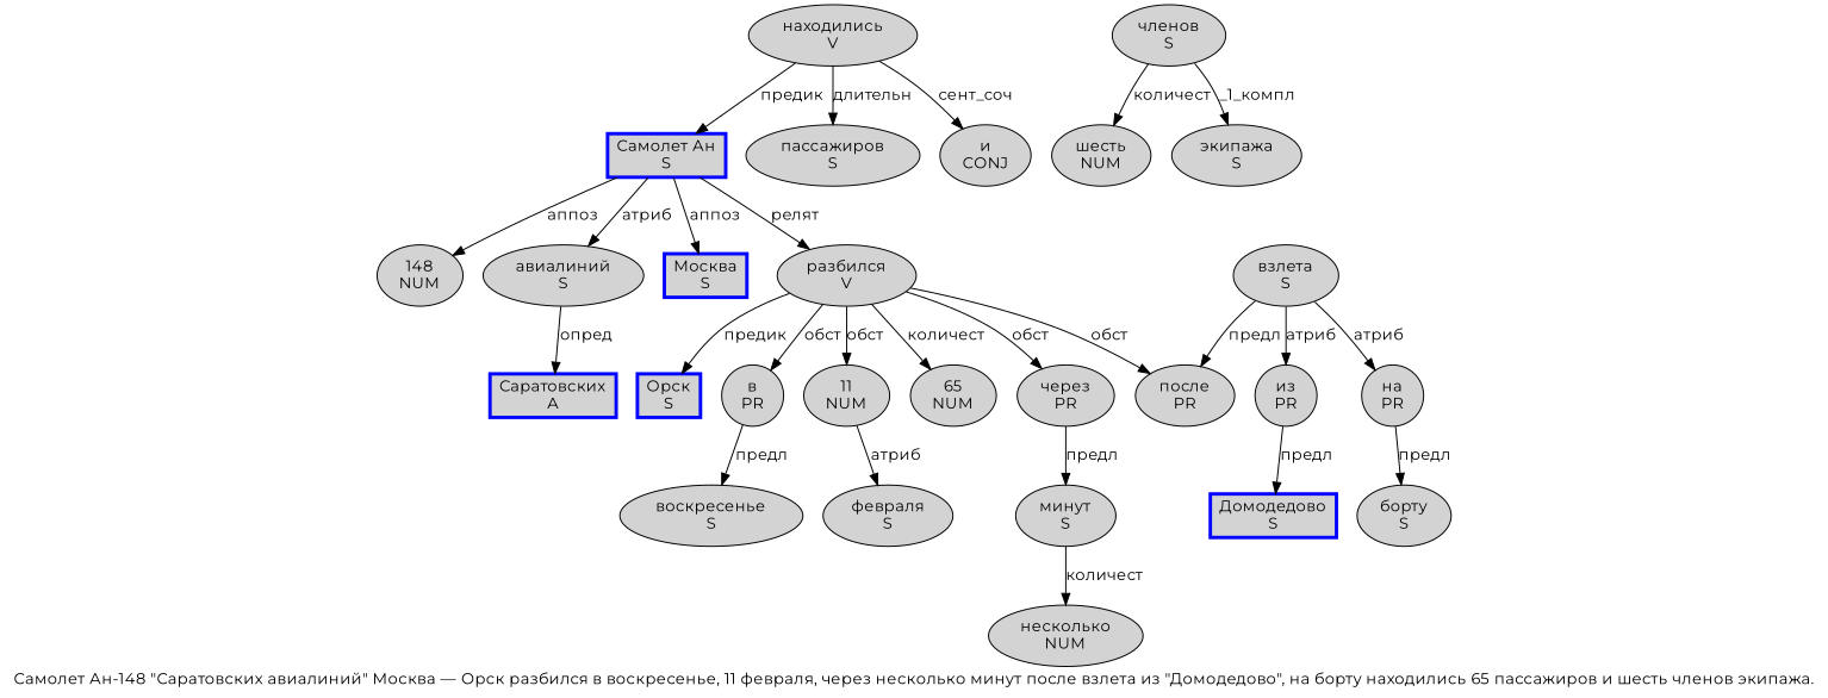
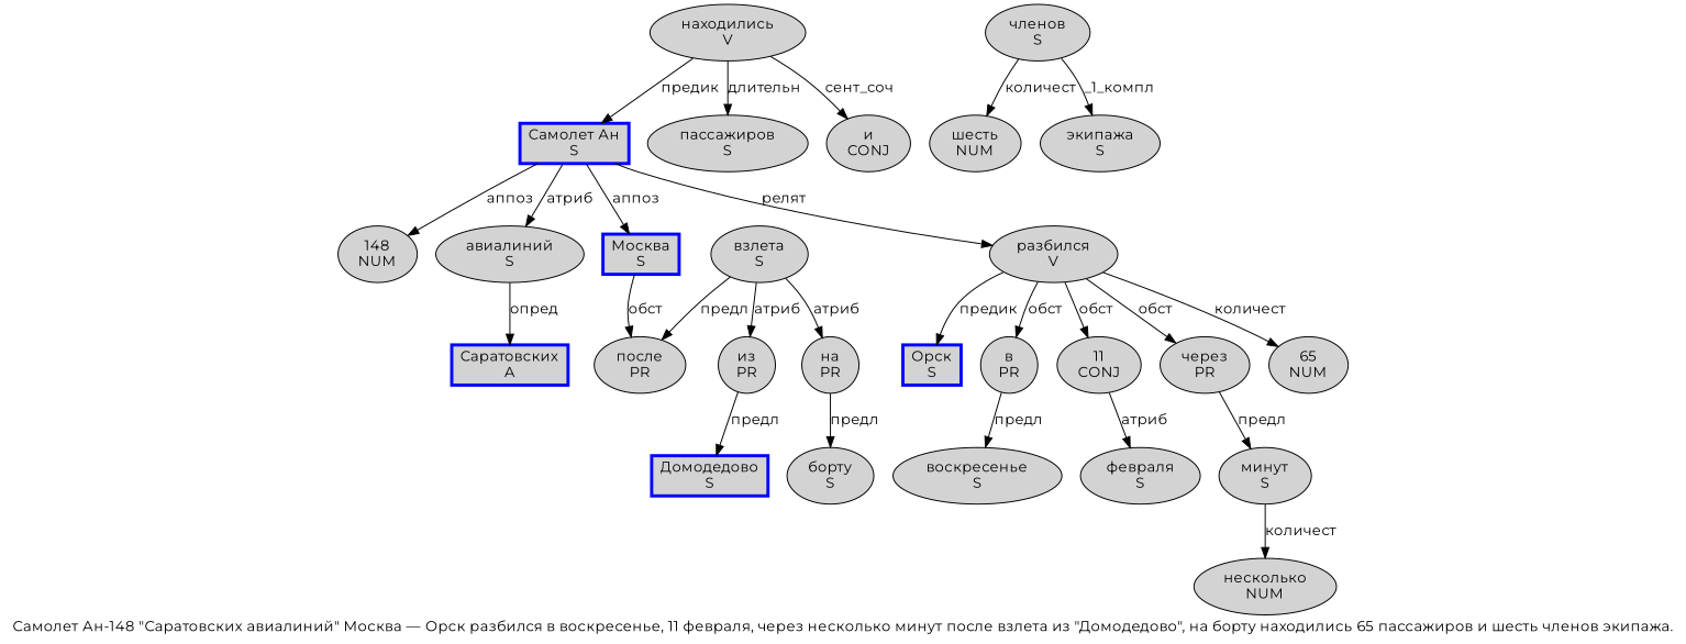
  digraph {
    fontname=Montserrat
    label="Самолет Ан-148 \"Саратовских авиалиний\" Москва — Орск разбился в воскресенье, 11 февраля, через несколько минут после взлета из \"Домодедово\", на борту находились 65 пассажиров и шесть членов экипажа."
    node [fillcolor=lightgray fontname=Montserrat penwidth=1 shape=ellipse style=filled]
    edge [fontname=Montserrat]
    n1 [color=blue label="Самолет Ан\nS" penwidth=3 shape=box]
    n2 [label="148\nNUM"]
    n3 [label="авиалиний\nS"]
    n4 [color=blue label="Москва\nS" penwidth=3 shape=box]
    n5 [label="разбился\nV"]
    n6 [color=blue label="Саратовских\nA" penwidth=3 shape=box]
    n7 [color=blue label="Орск\nS" penwidth=3 shape=box]
    n8 [label="в\nPR"]
-   n9 [label="11\nNUM"]
+   n9 [label="11\nCONJ"]
    n10 [label="через\nPR"]
    n11 [label="после\nPR"]
    n12 [label="65\nNUM"]
    n13 [label="воскресенье\nS"]
    n14 [label="февраля\nS"]
    n15 [label="минут\nS"]
    n16 [label="несколько\nNUM"]
    n17 [label="взлета\nS"]
    n18 [label="из\nPR"]
    n19 [label="на\nPR"]
    n20 [color=blue label="Домодедово\nS" penwidth=3 shape=box]
    n21 [label="борту\nS"]
    n22 [label="находились\nV"]
    n23 [label="пассажиров\nS"]
    n24 [label="и\nCONJ"]
    n25 [label="шесть\nNUM"]
    n26 [label="членов\nS"]
    n27 [label="экипажа\nS"]
    n1 -> n2 [label="аппоз"]
    n1 -> n3 [label="атриб"]
    n1 -> n4 [label="аппоз"]
    n1 -> n5 [label="релят"]
    n3 -> n6 [label="опред"]
    n5 -> n7 [label="предик"]
    n5 -> n8 [label="обст"]
    n5 -> n9 [label="обст"]
    n5 -> n10 [label="обст"]
-   n5 -> n11 [label="обст"]
+   n4 -> n11 [label="обст"]
    n5 -> n12 [label="количест"]
    n8 -> n13 [label="предл"]
    n9 -> n14 [label="атриб"]
    n10 -> n15 [label="предл"]
    n15 -> n16 [label="количест"]
    n17 -> n11 [label="предл"]
    n17 -> n18 [label="атриб"]
    n17 -> n19 [label="атриб"]
    n18 -> n20 [label="предл"]
    n19 -> n21 [label="предл"]
    n22 -> n1 [label="предик"]
    n22 -> n23 [label="длительн"]
    n22 -> n24 [label="сент_соч"]
    n26 -> n25 [label="количест"]
    n26 -> n27 [label="_1_компл"]
  }
